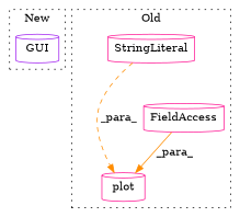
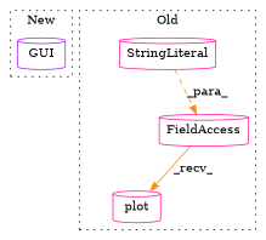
  digraph {
    node [a=32 color=deeppink shape=cylinder]
    edge [color=darkorange]
    n1 [color=purple l=5 label=GUI s=1381]
    n2 [l="5,1" label=plot s="1824,1849"]
    n3 [a=22 l=10 label=FieldAccess s=1806]
    n4 [a=45 l=4 label=StringLiteral s=1845]
    subgraph cluster_1 {
      label=New
      style=dotted
      n1
    }
    subgraph cluster_2 {
      label=Old
      style=dotted
      n2
      n3
      n4
    }
-   n3 -> n2 [label=_para_ style=solid]
-   n4 -> n2 [label=_para_ style=dashed]
+   n3 -> n2 [label=_recv_ style=solid]
+   n4 -> n3 [label=_para_ style=dashed]
  }
